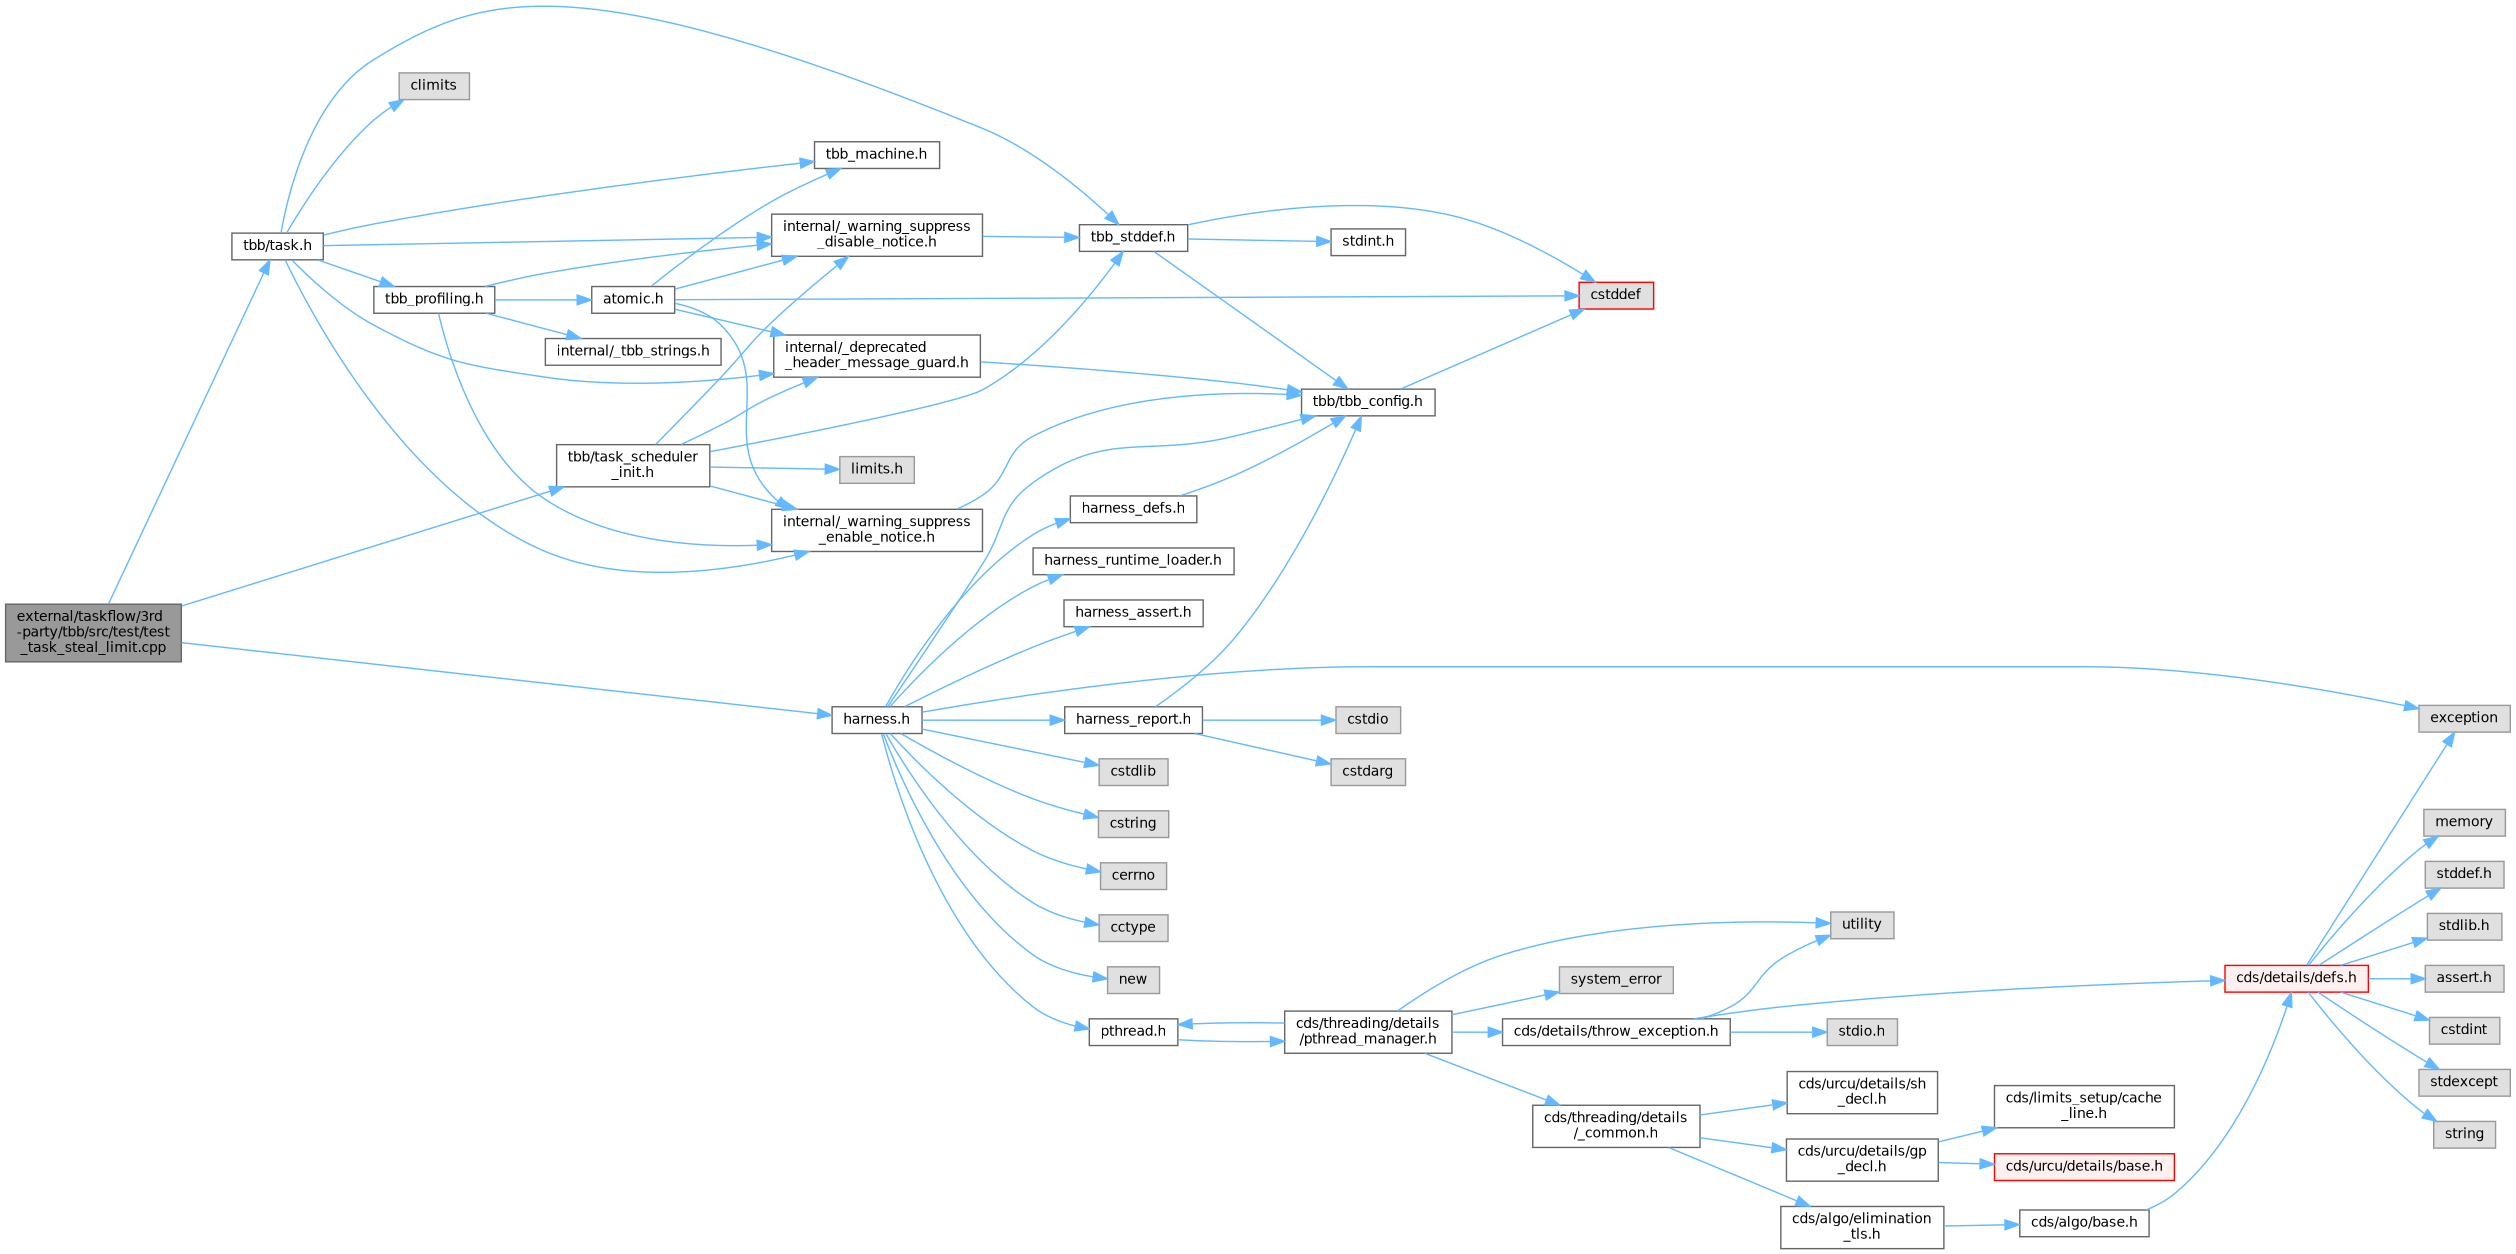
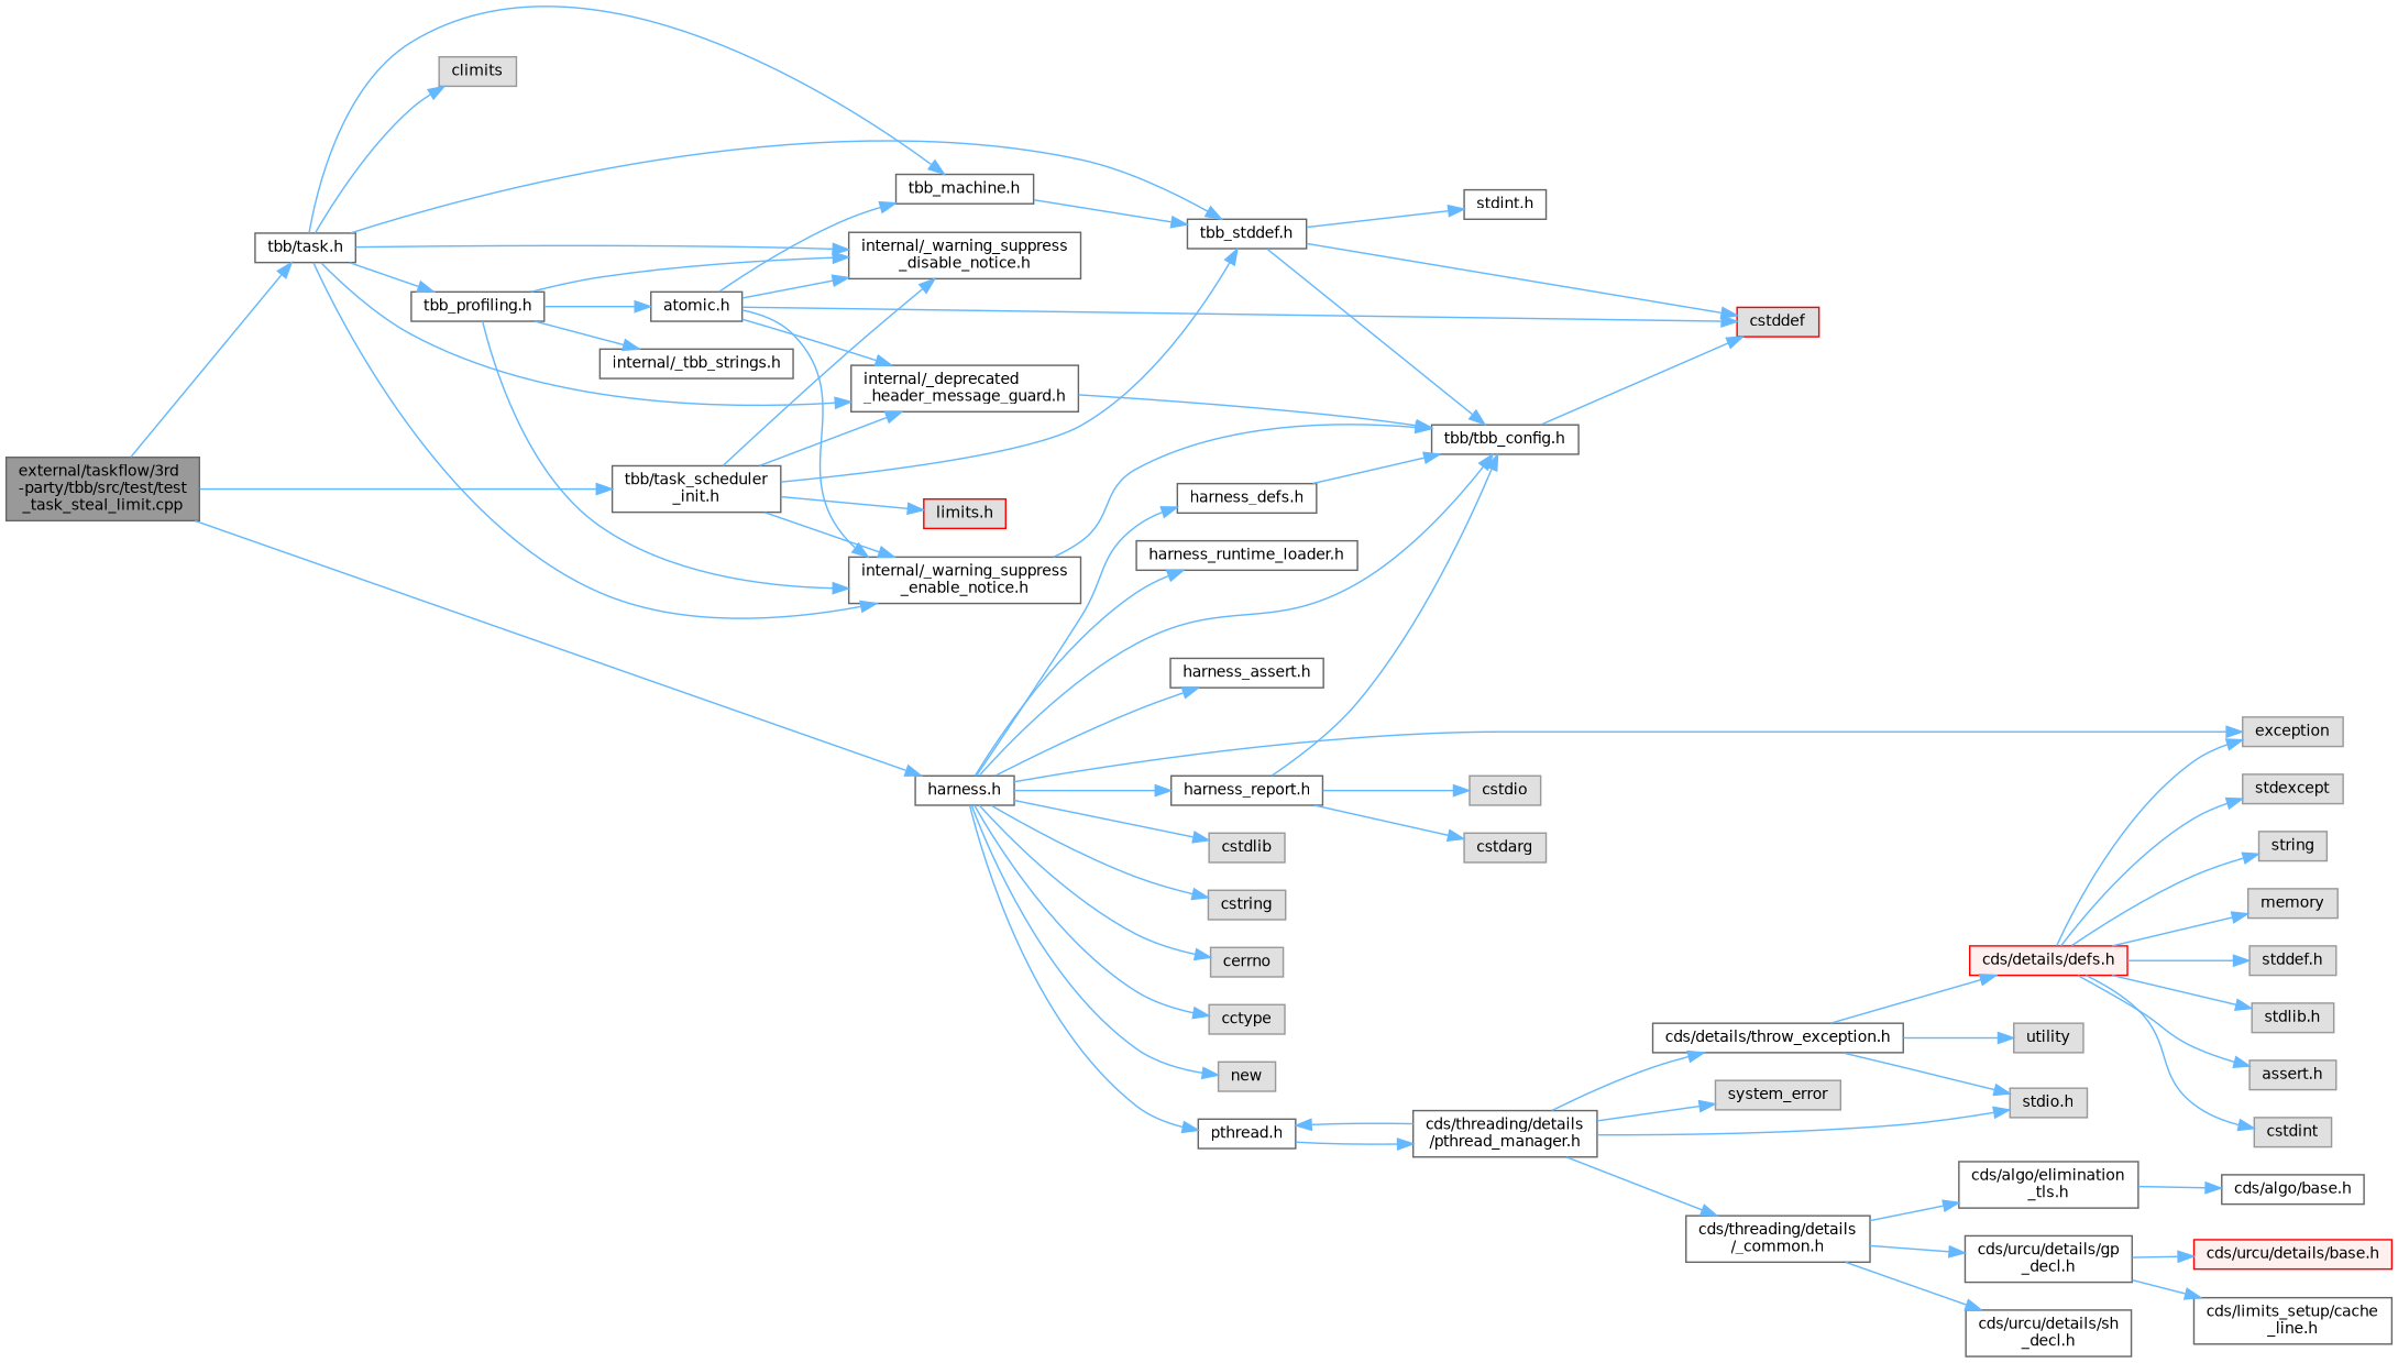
  digraph {
    rankdir=LR
    node [color=grey40 fillcolor=white fontname=Helvetica fontsize=10 shape=box style=filled]
    edge [color=steelblue1 fontname=Helvetica fontsize=10 labelfontname=Helvetica labelfontsize=10 style=solid]
    n1 [color=gray40 fillcolor=grey60 fontcolor=black height=0.2 label="external/taskflow/3rd\l-party/tbb/src/test/test\l_task_steal_limit.cpp" width=0.4]
    n2 [height=0.2 label="tbb/task.h" width=0.4]
    n3 [height=0.2 label="harness.h" width=0.4]
    n4 [height=0.2 label="tbb/task_scheduler\l_init.h" width=0.4]
    n5 [height=0.2 label="internal/_deprecated\l_header_message_guard.h" width=0.4]
    n6 [height=0.2 label="internal/_warning_suppress\l_enable_notice.h" width=0.4]
    n7 [height=0.2 label="tbb_stddef.h" width=0.4]
    n8 [height=0.2 label="tbb_machine.h" width=0.4]
    n9 [height=0.2 label="tbb_profiling.h" width=0.4]
    n10 [height=0.2 label="internal/_warning_suppress\l_disable_notice.h" width=0.4]
    n11 [color=grey60 fillcolor="#E0E0E0" height=0.2 label=climits width=0.4]
    n12 [height=0.2 label="tbb/tbb_config.h" width=0.4]
    n13 [height=0.2 label="harness_defs.h" width=0.4]
    n14 [color=grey60 fillcolor="#E0E0E0" height=0.2 label=cstdlib width=0.4]
    n15 [color=grey60 fillcolor="#E0E0E0" height=0.2 label=cstring width=0.4]
    n16 [color=grey60 fillcolor="#E0E0E0" height=0.2 label=cerrno width=0.4]
    n17 [color=grey60 fillcolor="#E0E0E0" height=0.2 label=cctype width=0.4]
    n18 [color=grey60 fillcolor="#E0E0E0" height=0.2 label=new width=0.4]
    n19 [height=0.2 label="pthread.h" width=0.4]
    n20 [color=grey60 fillcolor="#E0E0E0" height=0.2 label=exception width=0.4]
    n21 [height=0.2 label="harness_runtime_loader.h" width=0.4]
    n22 [height=0.2 label="harness_report.h" width=0.4]
    n23 [height=0.2 label="harness_assert.h" width=0.4]
-   n24 [color=grey60 fillcolor="#E0E0E0" height=0.2 label="limits.h" width=0.4]
+   n24 [color=red fillcolor="#E0E0E0" height=0.2 label="limits.h" width=0.4]
    n25 [color=red fillcolor="#E0E0E0" height=0.2 label=cstddef width=0.4]
    n26 [height=0.2 label="stdint.h" width=0.4]
    n27 [height=0.2 label="internal/_tbb_strings.h" width=0.4]
    n28 [height=0.2 label="atomic.h" width=0.4]
    n29 [height=0.2 label="cds/threading/details\l/pthread_manager.h" width=0.4]
    n30 [color=grey60 fillcolor="#E0E0E0" height=0.2 label=cstdio width=0.4]
    n31 [color=grey60 fillcolor="#E0E0E0" height=0.2 label=cstdarg width=0.4]
    n32 [color=grey60 fillcolor="#E0E0E0" height=0.2 label=system_error width=0.4]
    n33 [color=grey60 fillcolor="#E0E0E0" height=0.2 label="stdio.h" width=0.4]
    n34 [height=0.2 label="cds/threading/details\l/_common.h" width=0.4]
    n35 [height=0.2 label="cds/details/throw_exception.h" width=0.4]
    n36 [height=0.2 label="cds/urcu/details/gp\l_decl.h" width=0.4]
    n37 [height=0.2 label="cds/urcu/details/sh\l_decl.h" width=0.4]
    n38 [height=0.2 label="cds/algo/elimination\l_tls.h" width=0.4]
    n39 [color=red fillcolor="#FFF0F0" height=0.2 label="cds/details/defs.h" width=0.4]
    n40 [color=grey60 fillcolor="#E0E0E0" height=0.2 label=utility width=0.4]
    n41 [color=red fillcolor="#FFF0F0" height=0.2 label="cds/urcu/details/base.h" width=0.4]
    n42 [height=0.2 label="cds/limits_setup/cache\l_line.h" width=0.4]
    n43 [height=0.2 label="cds/algo/base.h" width=0.4]
    n44 [color=grey60 fillcolor="#E0E0E0" height=0.2 label="stddef.h" width=0.4]
    n45 [color=grey60 fillcolor="#E0E0E0" height=0.2 label="stdlib.h" width=0.4]
    n46 [color=grey60 fillcolor="#E0E0E0" height=0.2 label="assert.h" width=0.4]
    n47 [color=grey60 fillcolor="#E0E0E0" height=0.2 label=cstdint width=0.4]
    n48 [color=grey60 fillcolor="#E0E0E0" height=0.2 label=stdexcept width=0.4]
    n49 [color=grey60 fillcolor="#E0E0E0" height=0.2 label=string width=0.4]
    n50 [color=grey60 fillcolor="#E0E0E0" height=0.2 label=memory width=0.4]
    n1 -> n2
    n1 -> n3
    n1 -> n4
    n2 -> n5
    n2 -> n6
    n2 -> n7
    n2 -> n8
    n2 -> n9
    n2 -> n10
    n2 -> n11
    n3 -> n12
    n3 -> n13
    n3 -> n14
    n3 -> n15
    n3 -> n16
    n3 -> n17
    n3 -> n18
    n3 -> n19
    n3 -> n20
    n3 -> n21
    n3 -> n22
    n3 -> n23
    n4 -> n5
    n4 -> n6
    n4 -> n7
    n4 -> n10
    n4 -> n24
    n5 -> n12
    n6 -> n12
    n7 -> n12
    n7 -> n25
    n7 -> n26
-   n10 -> n7
+   n8 -> n7
    n9 -> n6
    n9 -> n10
    n9 -> n27
    n9 -> n28
    n12 -> n25
    n13 -> n12
    n19 -> n29
    n22 -> n12
    n22 -> n30
    n22 -> n31
    n28 -> n5
    n28 -> n6
    n28 -> n8
    n28 -> n10
    n28 -> n25
    n29 -> n19
    n29 -> n32
-   n29 -> n40
+   n29 -> n33
    n29 -> n34
    n29 -> n35
    n34 -> n36
    n34 -> n37
    n34 -> n38
    n35 -> n33
    n35 -> n39
    n35 -> n40
    n36 -> n41
    n36 -> n42
    n38 -> n43
    n39 -> n20
    n39 -> n44
    n39 -> n45
    n39 -> n46
    n39 -> n47
    n39 -> n48
    n39 -> n49
    n39 -> n50
-   n43 -> n39
  }
